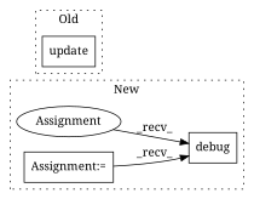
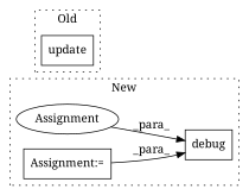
  digraph {
    fontname="Noto Serif"
    rankdir=LR
    node [a=32 fontname="Noto Serif" shape=box]
    edge [fontname="Noto Serif"]
    n1 [l="6,1" label=debug s="2284,2350"]
    n2 [a=45 l=32 label=Assignment s=2290 shape=ellipse]
    n3 [a=7 l=6 label="Assignment:=" s=1916]
    n4 [l="7,1" label=update s="1821,1862"]
    subgraph cluster_1 {
      label=New
      style=dotted
      n1
      n2
      n3
    }
    subgraph cluster_2 {
      label=Old
      style=dotted
      n4
    }
-   n2 -> n1 [label=_recv_]
-   n3 -> n1 [label=_recv_]
+   n2 -> n1 [label=_para_]
+   n3 -> n1 [label=_para_]
  }
